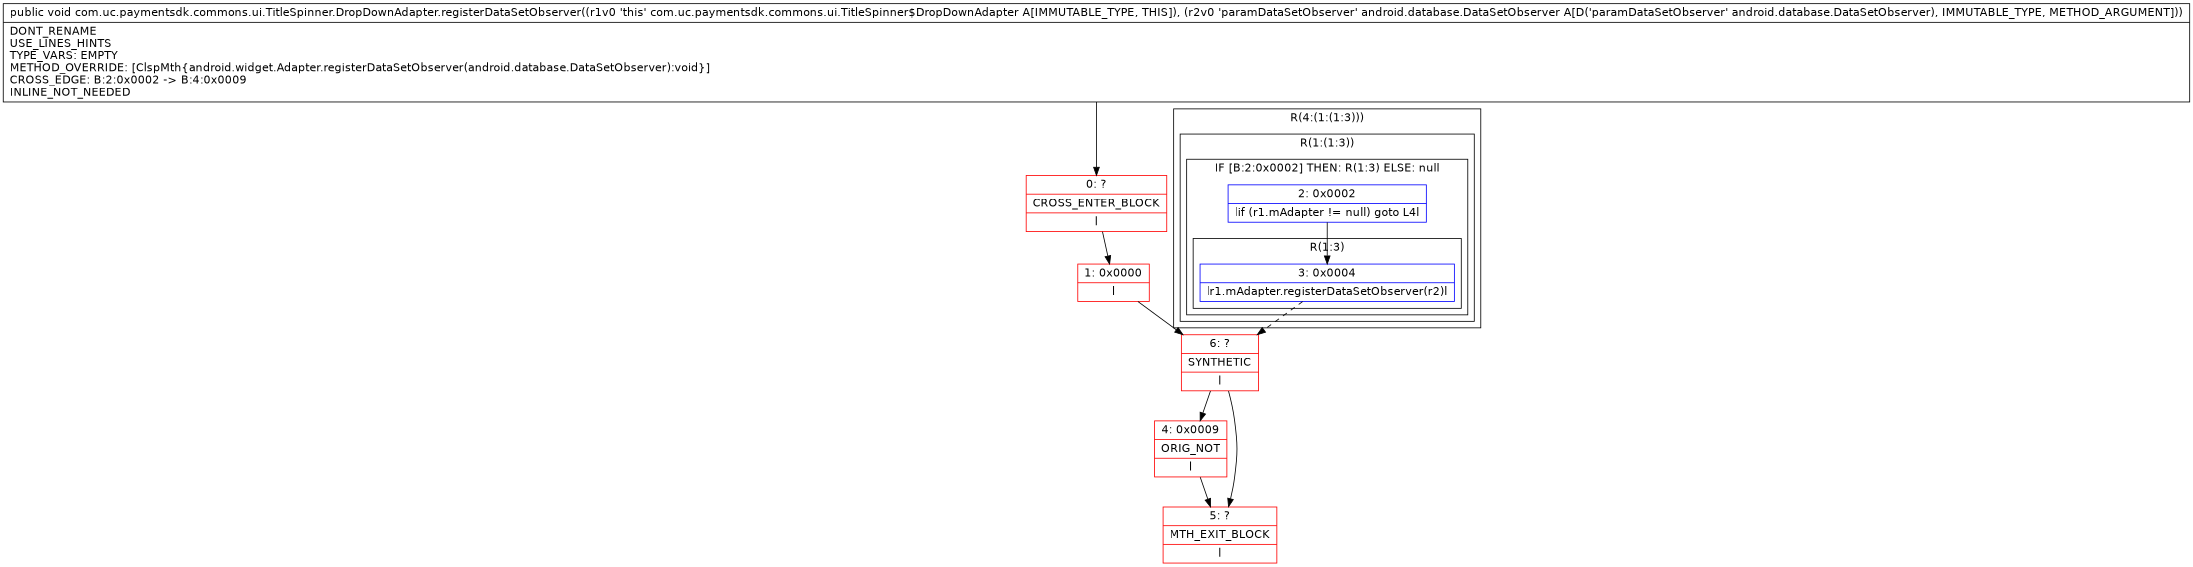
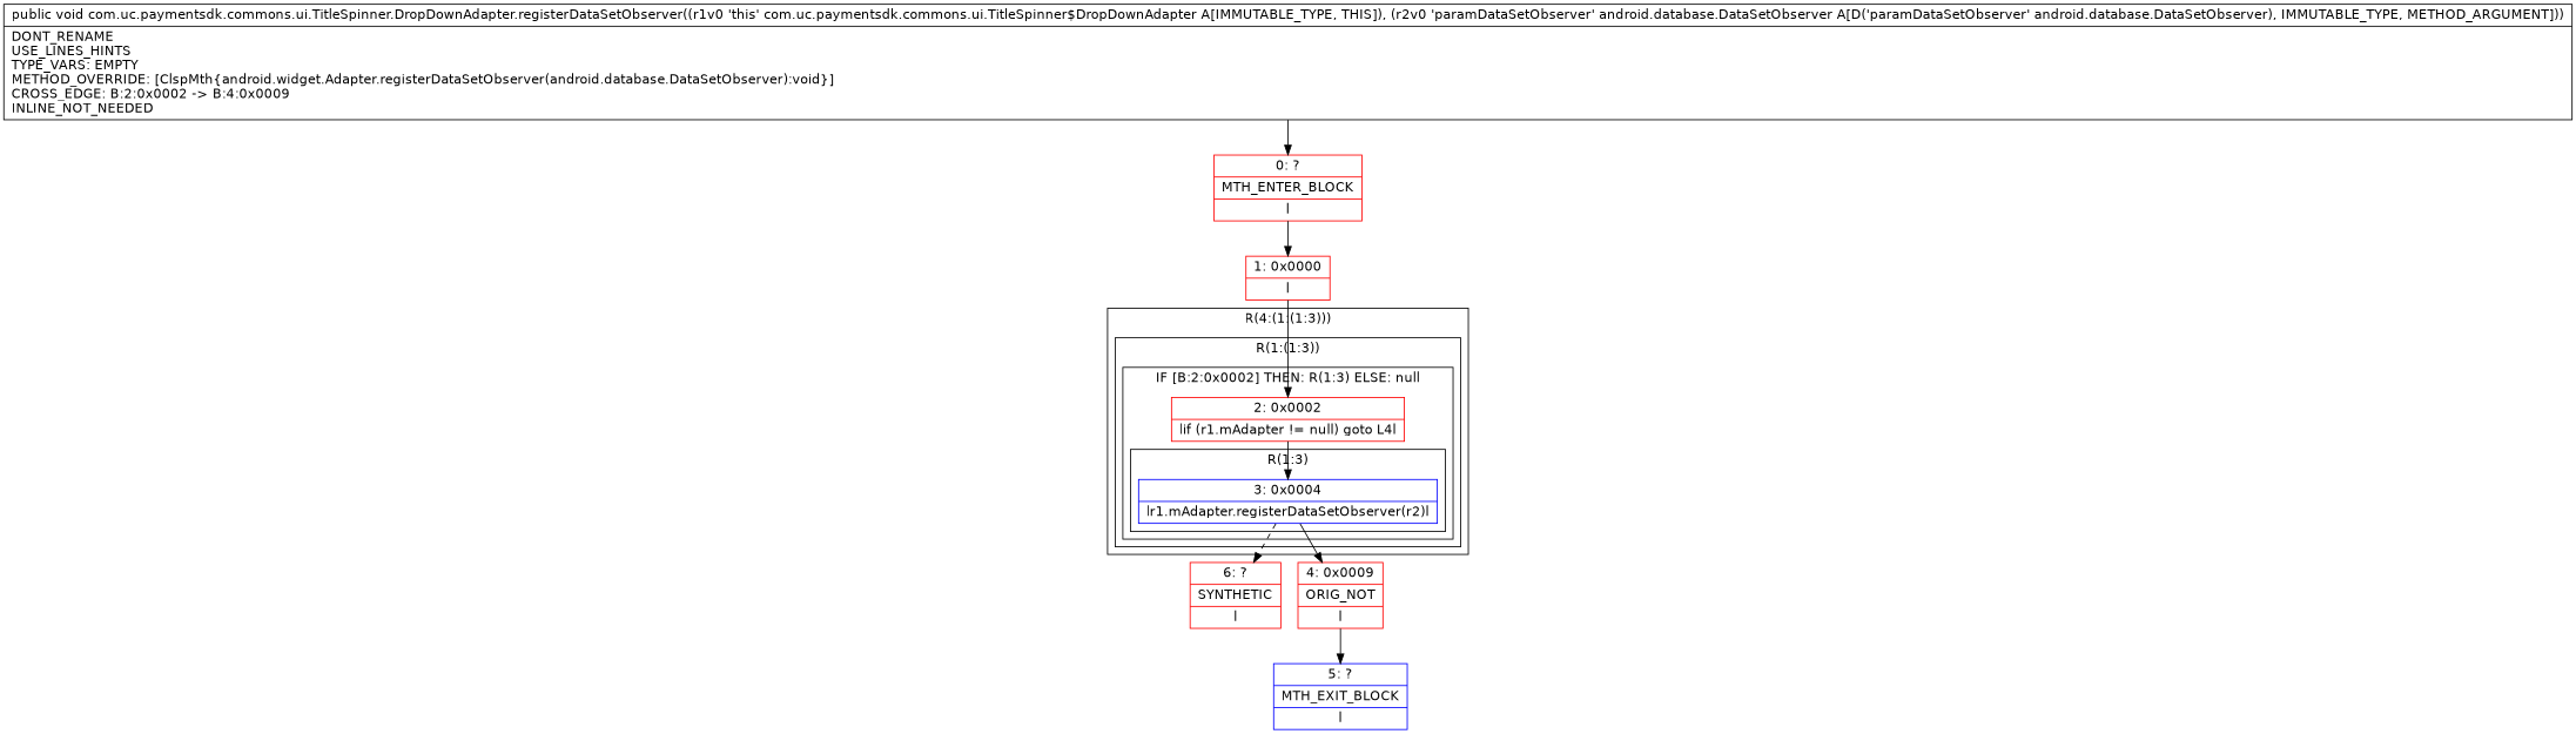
  digraph {
    fontname="DejaVu Sans"
    node [color=red fontname="DejaVu Sans" shape=record]
    edge [fontname="DejaVu Sans"]
    n1 [color=blue label="{3\:\ 0x0004|lr1.mAdapter.registerDataSetObserver(r2)l}"]
-   n2 [color=blue label="{2\:\ 0x0002|lif (r1.mAdapter != null) goto L4l}"]
+   n2 [label="{2\:\ 0x0002|lif (r1.mAdapter != null) goto L4l}"]
    n3 [label="{6\:\ ?|SYNTHETIC\l|l}"]
    n4 [label="{4\:\ 0x0009|ORIG_NOT\l|l}"]
-   n5 [label="{5\:\ ?|MTH_EXIT_BLOCK\l|l}"]
-   n6 [label="{0\:\ ?|CROSS_ENTER_BLOCK\l|l}"]
+   n5 [color=blue label="{5\:\ ?|MTH_EXIT_BLOCK\l|l}"]
+   n6 [label="{0\:\ ?|MTH_ENTER_BLOCK\l|l}"]
    n7 [label="{1\:\ 0x0000|l}"]
    n8 [label="{public void com.uc.paymentsdk.commons.ui.TitleSpinner.DropDownAdapter.registerDataSetObserver((r1v0 'this' com.uc.paymentsdk.commons.ui.TitleSpinner$DropDownAdapter A[IMMUTABLE_TYPE, THIS]), (r2v0 'paramDataSetObserver' android.database.DataSetObserver A[D('paramDataSetObserver' android.database.DataSetObserver), IMMUTABLE_TYPE, METHOD_ARGUMENT]))  | DONT_RENAME\lUSE_LINES_HINTS\lTYPE_VARS: EMPTY\lMETHOD_OVERRIDE: [ClspMth\{android.widget.Adapter.registerDataSetObserver(android.database.DataSetObserver):void\}]\lCROSS_EDGE: B:2:0x0002 \-\> B:4:0x0009\lINLINE_NOT_NEEDED\l}" color=""]
    subgraph cluster_1 {
      label="R(4:(1:(1:3)))"
      subgraph cluster_2 {
        label="R(1:(1:3))"
        subgraph cluster_3 {
          label="IF [B:2:0x0002] THEN: R(1:3) ELSE: null"
          n2
          subgraph cluster_4 {
            label="R(1:3)"
            n1
          }
        }
      }
    }
    n1 -> n3 [style=dashed]
-   n3 -> n4
+   n1 -> n4
    n2 -> n1
-   n3 -> n5
    n4 -> n5
    n6 -> n7
-   n7 -> n3
+   n7 -> n2
    n8 -> n6
  }
